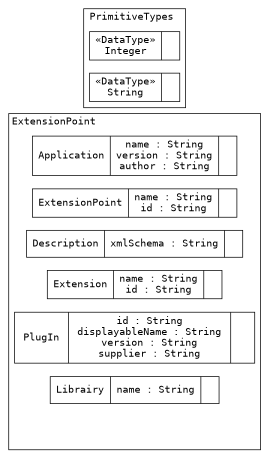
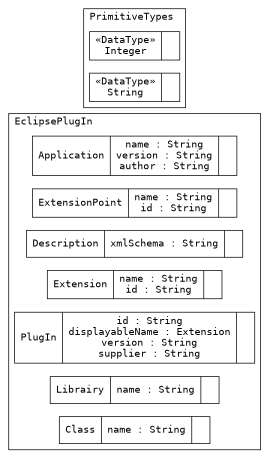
  digraph {
    compound=true
    labeljust=l
    labelloc=t
    nodeSep=0.75
    rankdir=LR
    fontname="DejaVu Sans Mono"
    node [shape=record fontname="DejaVu Sans Mono"]
    n1 [label="{Application|name : String\nversion : String\nauthor : String| }"]
    n2 [label="{ExtensionPoint|name : String\nid : String| }"]
    n3 [label="{Description|xmlSchema : String| }"]
    n4 [label="{Extension|name : String\nid : String| }"]
-   n5 [label="{PlugIn|id : String\ndisplayableName : String\nversion : String\nsupplier : String| }"]
+   n5 [label="{PlugIn|id : String\ndisplayableName : Extension\nversion : String\nsupplier : String| }"]
    n6 [label="{Librairy|name : String| }"]
+   n7 [label="{Class|name : String| }"]
    n8 [label="{&#171;DataType&#187;\nInteger|}"]
    n9 [label="{&#171;DataType&#187;\nString|}"]
    subgraph cluster_1 {
      color=black
-     label=ExtensionPoint
+     label=EclipsePlugIn
      n1
      n2
      n3
      n4
      n5
      n6
+     n7
    }
    subgraph cluster_2 {
      color=black
      label=PrimitiveTypes
      n8
      n9
    }
  }
